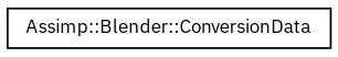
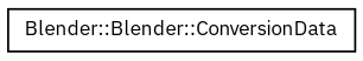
  digraph {
    rankdir=LR
    fontname="IBM Plex Sans"
-   n1 [color=black fillcolor=white fontname="IBM Plex Sans" fontsize=10 height=0.2 label="Assimp::Blender::ConversionData" shape=record style=filled width=0.4]
+   n1 [color=black fillcolor=white fontname="IBM Plex Sans" fontsize=10 height=0.2 label="Blender::Blender::ConversionData" shape=record style=filled width=0.4]
  }
